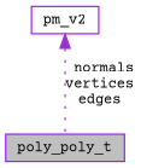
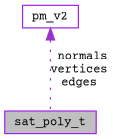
  digraph {
    fontname="Courier Prime"
    node [color=purple fontname="Courier Prime" fontsize=10 shape=record style=filled]
-   n1 [fillcolor=grey75 fontcolor=black height=0.2 label=poly_poly_t width=0.4]
+   n1 [fillcolor=grey75 fontcolor=black height=0.2 label=sat_poly_t width=0.4]
    n2 [fillcolor=white height=0.2 label=pm_v2 width=0.4]
    n2 -> n1 [color=darkorchid3 dir=back fontname="Courier Prime" fontsize=10 label=" normals\nvertices\nedges" labelfontname=Helvetica labelfontsize=10 style=dotted]
  }
